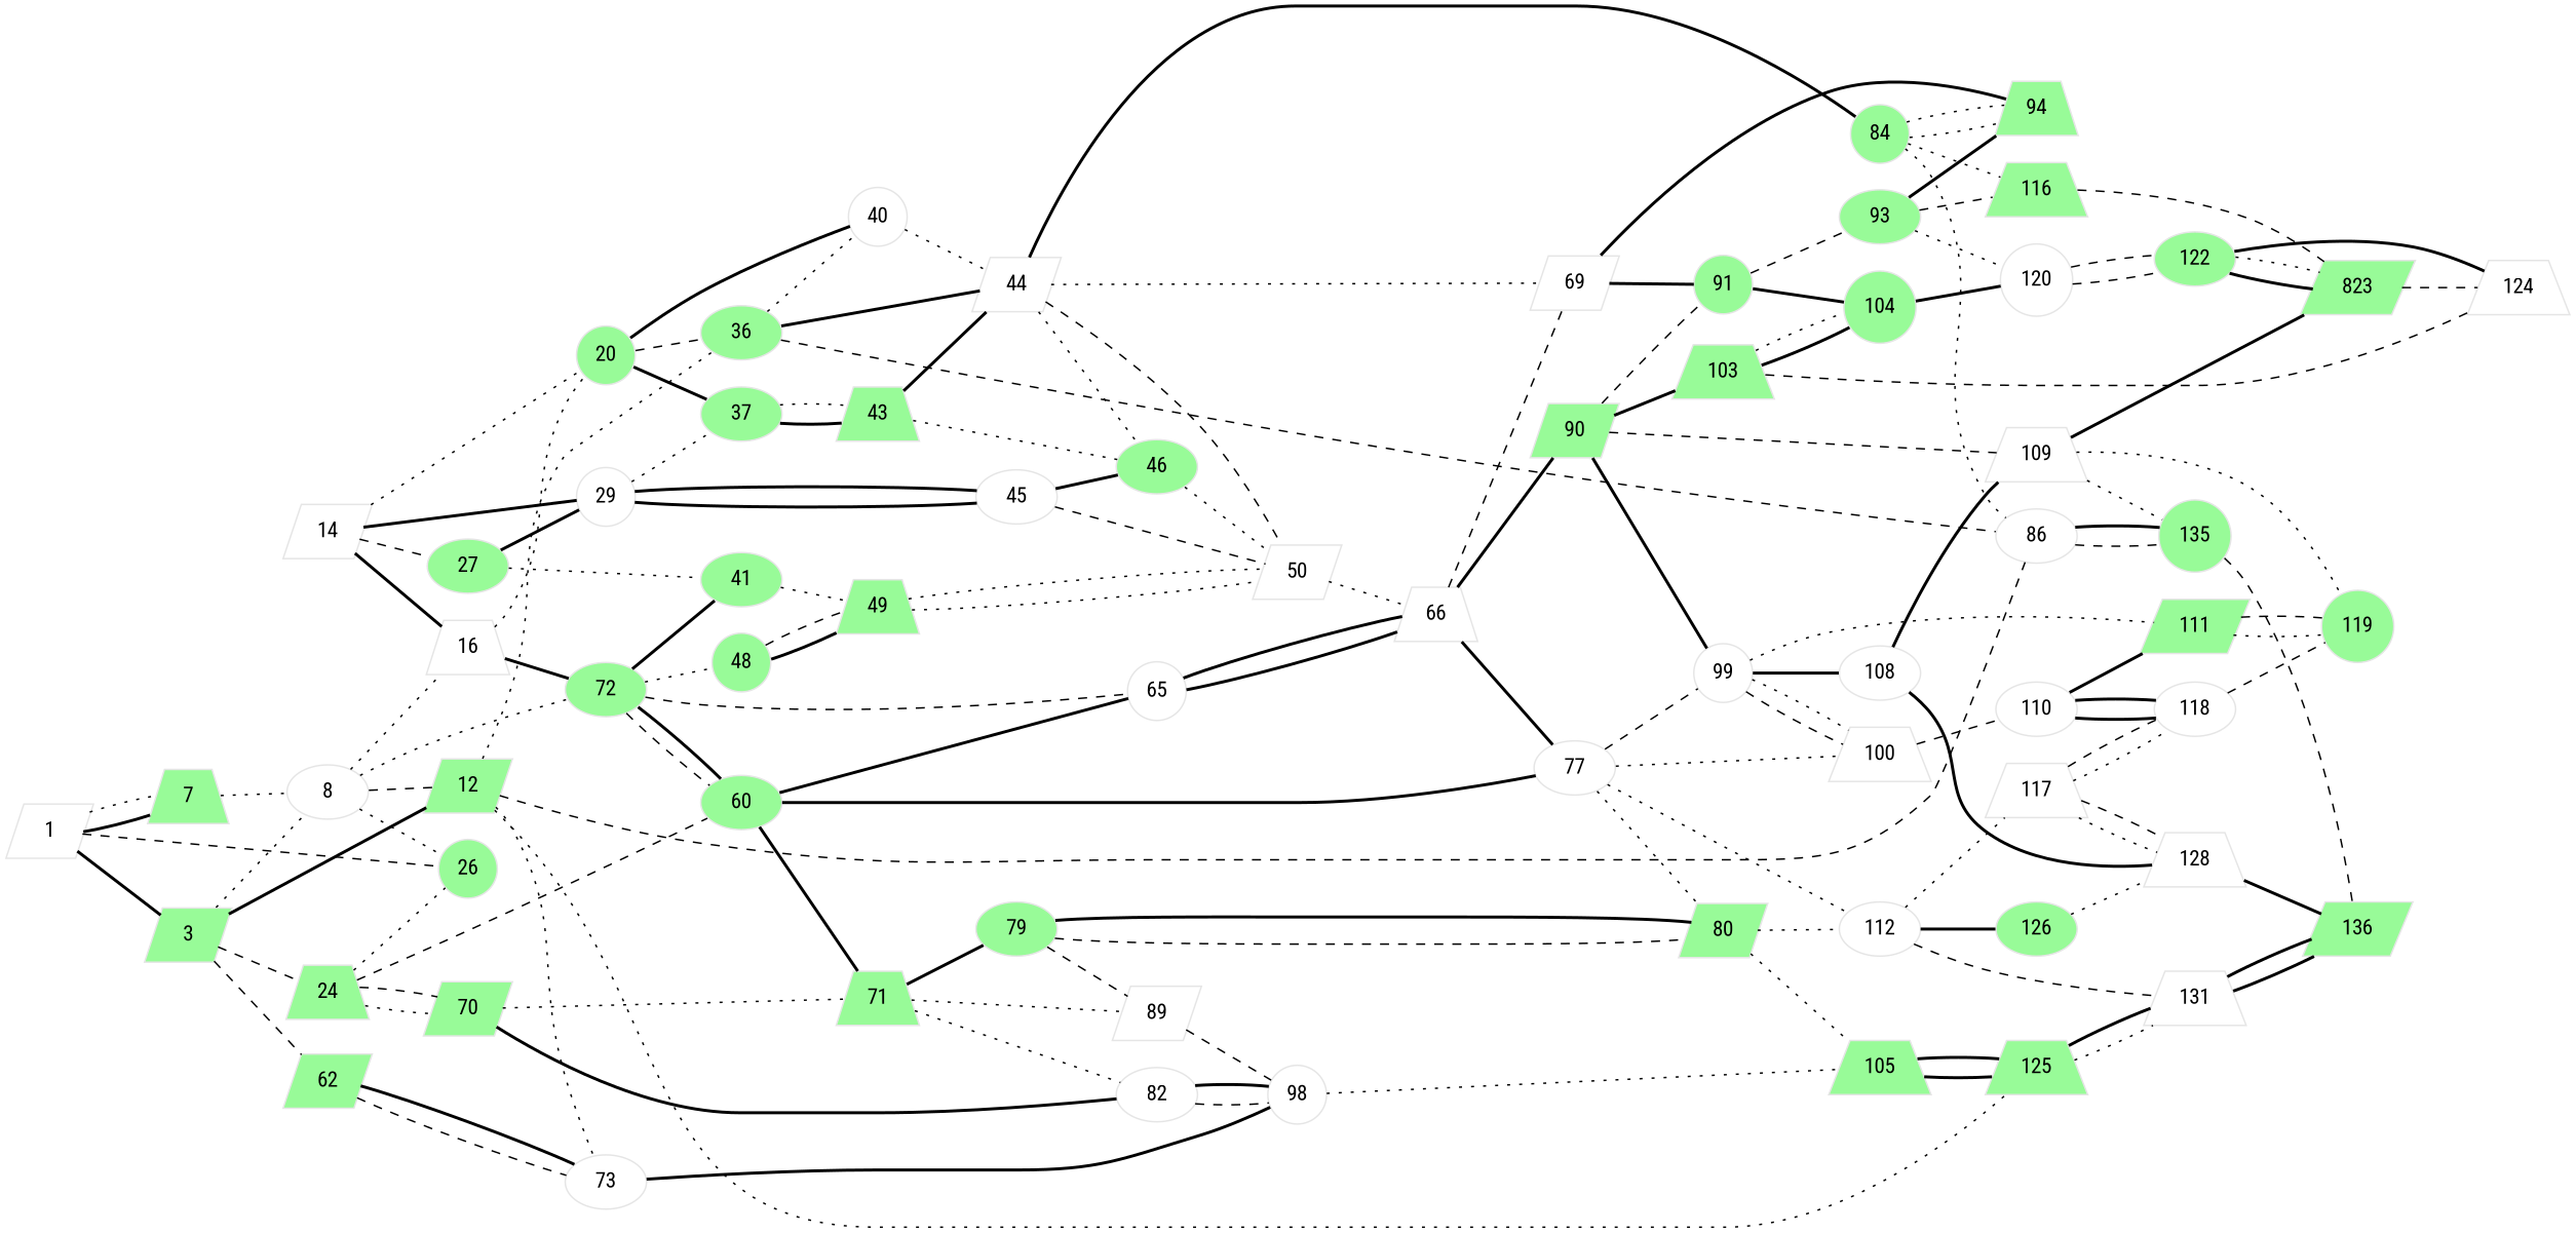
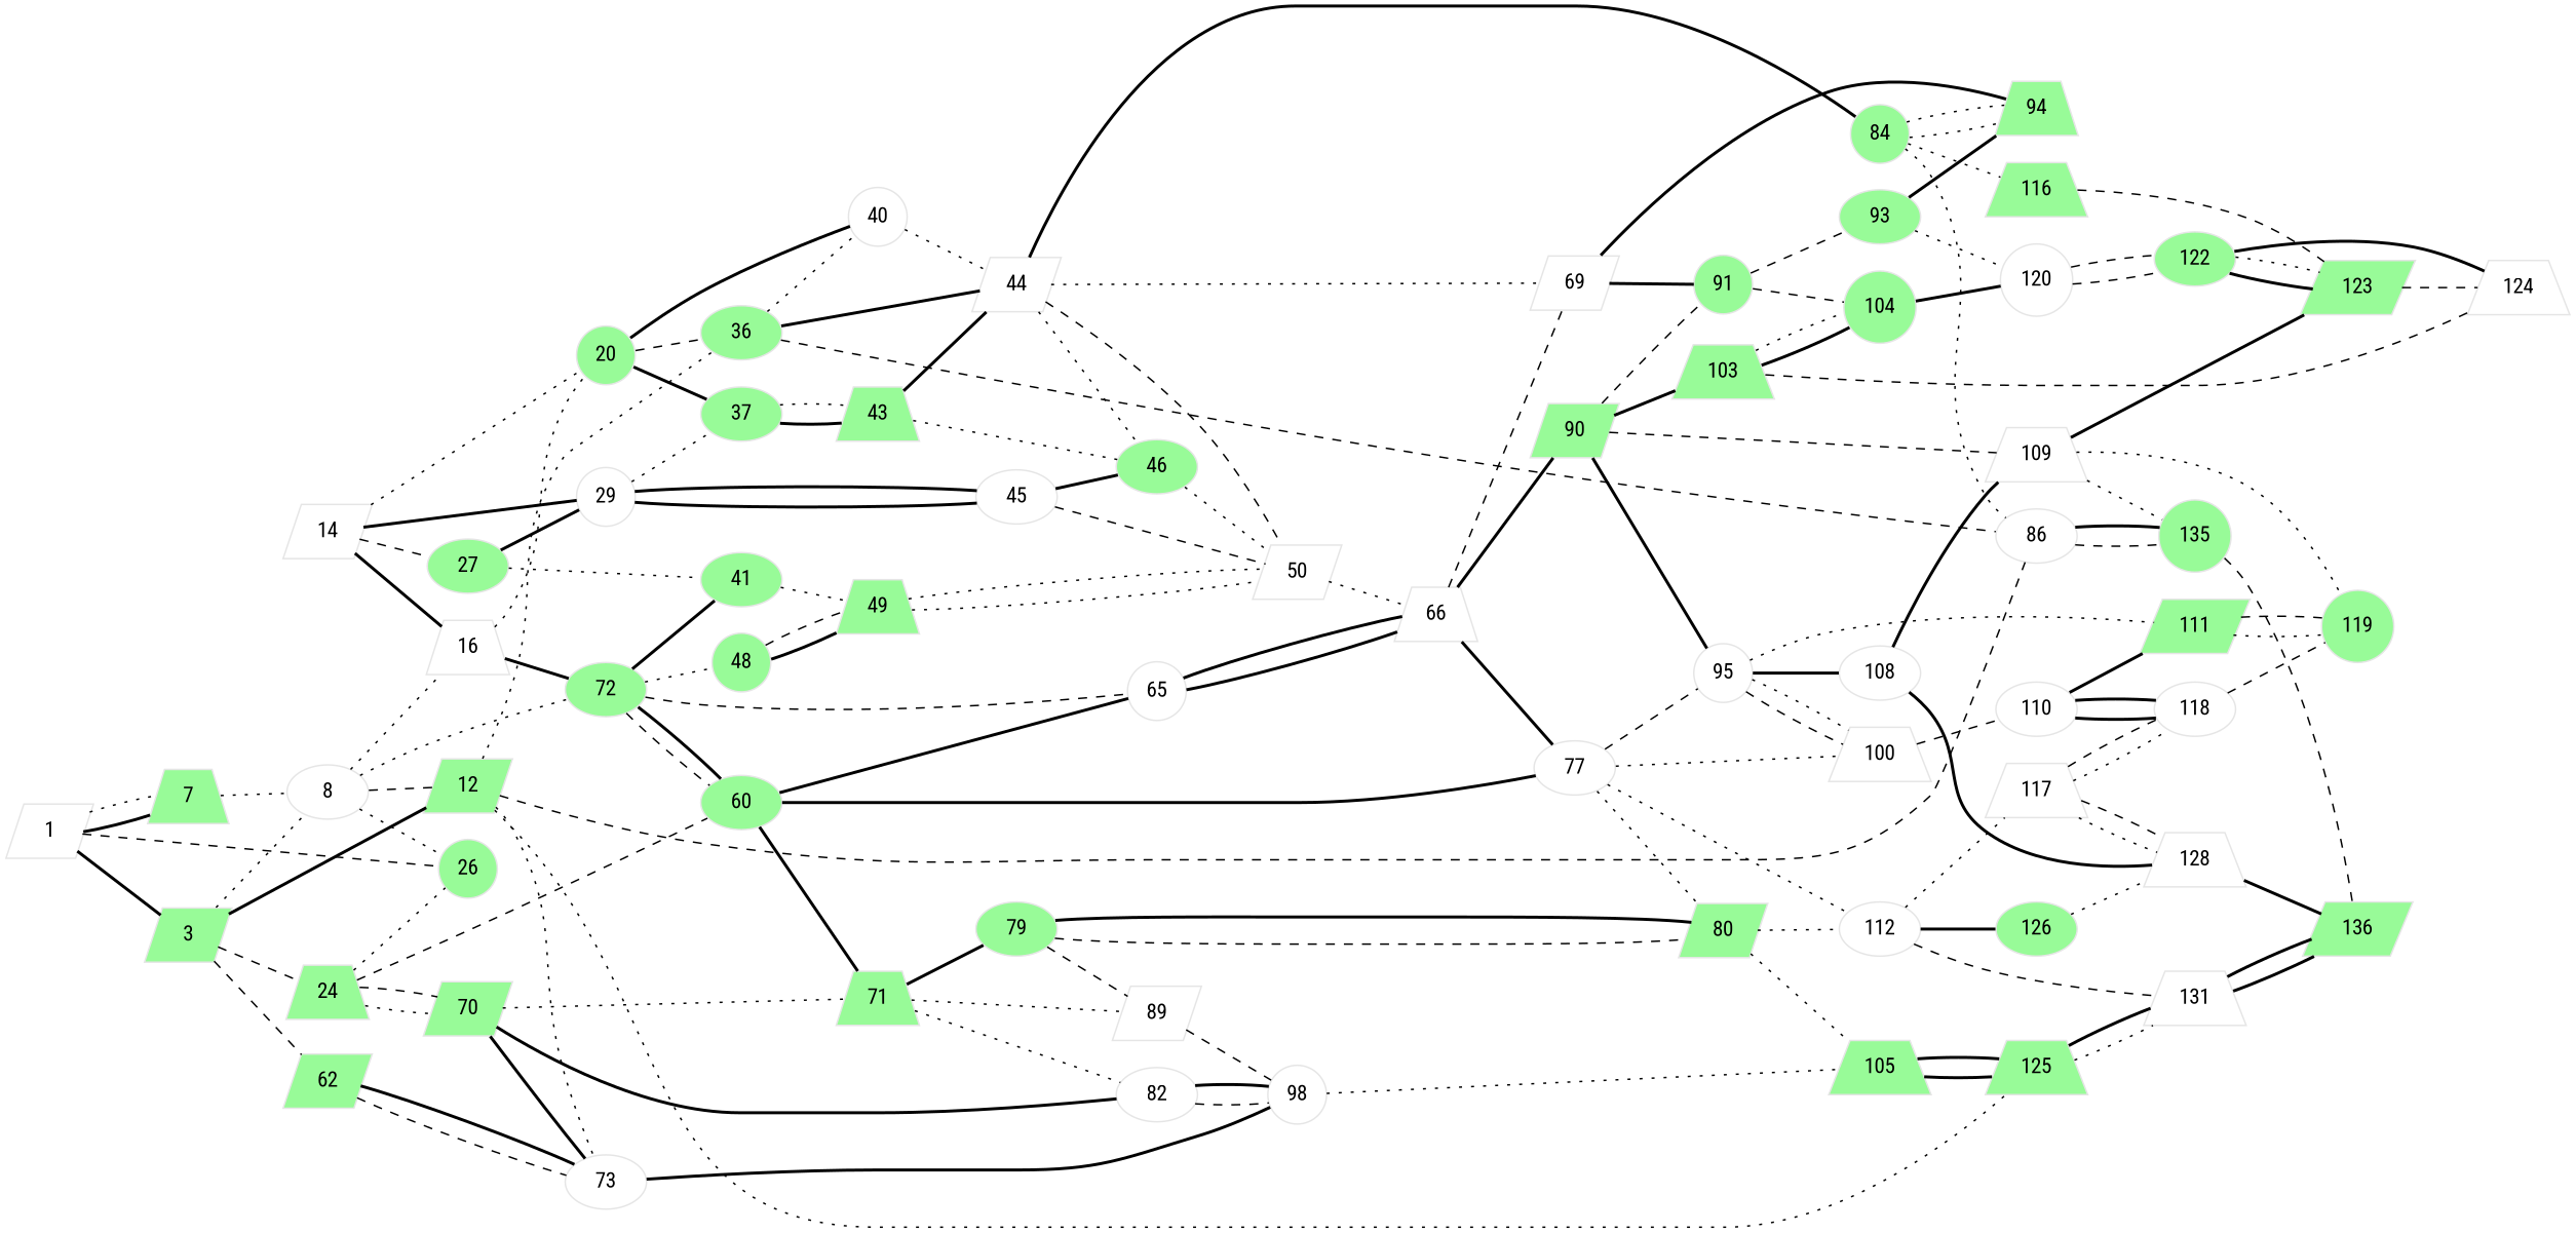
  graph {
    fontname="Roboto Condensed"
    rankdir=LR
    node [color=gray90 fillcolor=palegreen fontname="Roboto Condensed" shape=ellipse style=filled]
    edge [fontname="Roboto Condensed" style=bold]
    1 [fillcolor=white shape=parallelogram super="+2"]
    3 [shape=parallelogram super="+22+4"]
    7 [shape=trapezium]
    26 [shape=circle]
    8 [fillcolor=white super="+9+31"]
    12 [shape=parallelogram super="+87"]
    24 [shape=trapezium super="+25"]
    62 [shape=parallelogram]
    16 [fillcolor=white shape=trapezium super="+17"]
    n10 [label=72 super="+33"]
    36 [super="+39"]
    73 [fillcolor=white super="+88"]
    86 [fillcolor=white]
    125 [shape=trapezium]
    60 [super="+63"]
    70 [shape=parallelogram super="+74"]
    20 [shape=circle super="+38+21"]
    41 [super="+42"]
    48 [shape=circle]
    65 [fillcolor=white shape=circle]
    40 [fillcolor=white shape=circle]
    44 [fillcolor=white shape=parallelogram super="+52"]
    98 [fillcolor=white shape=circle super="+101"]
    135 [shape=circle]
    131 [fillcolor=white shape=trapezium]
    14 [fillcolor=white shape=parallelogram super="+15+19"]
    27 [super="+28"]
    29 [fillcolor=white shape=circle super="+30"]
    37
    45 [fillcolor=white]
    43 [shape=trapezium]
    71 [shape=trapezium super="+72+83"]
    77 [fillcolor=white super="+78+81"]
    82 [fillcolor=white]
    49 [shape=trapezium]
    46 [super="+47"]
    50 [fillcolor=white shape=parallelogram super="+51"]
    66 [fillcolor=white shape=trapezium super="+67"]
    69 [fillcolor=white shape=parallelogram super="+75"]
    84 [shape=circle super="+85"]
    91 [shape=circle super="+92"]
    94 [shape=trapezium]
    116 [shape=trapezium]
    90 [shape=parallelogram super="+97"]
    79
    89 [fillcolor=white shape=parallelogram]
    80 [shape=parallelogram super="+106"]
-   95 [fillcolor=white shape=circle super="+96" label=99]
+   95 [fillcolor=white shape=circle super="+96"]
    100 [fillcolor=white shape=trapezium]
    112 [fillcolor=white super="+113+129"]
    103 [shape=trapezium]
    109 [fillcolor=white shape=trapezium super="+134"]
    93 [super="+115"]
    104 [shape=circle]
    105 [shape=trapezium]
    108 [fillcolor=white super="+121"]
    111 [shape=parallelogram]
    110 [fillcolor=white]
    117 [fillcolor=white shape=trapezium]
    126 [super="+127"]
-   123 [shape=parallelogram super="+133" label=823]
+   123 [shape=parallelogram super="+133"]
    136 [shape=parallelogram]
    124 [fillcolor=white shape=trapezium]
    119 [shape=circle]
    120 [fillcolor=white shape=circle]
    122
    128 [fillcolor=white shape=trapezium super="+132"]
    118 [fillcolor=white]
    1 -- 3 [weight=2]
    1 -- 7 [weight=2]
    1 -- 7 [style=dotted]
    1 -- 26 [style=dashed]
    3 -- 8 [style=dotted]
    3 -- 12
    3 -- 24 [style=dashed]
    3 -- 62 [style=dashed weight=2]
    7 -- 8 [style=dotted]
    8 -- 26 [style=dotted]
    8 -- 12 [style=dashed]
    8 -- 16 [style=dotted]
    8 -- n10 [style=dotted]
    12 -- 36 [style=dotted]
    12 -- 73 [style=dotted]
    12 -- 86 [style=dashed]
    12 -- 125 [style=dotted]
    24 -- 26 [style=dotted]
    24 -- 60 [style=dashed]
    24 -- 70 [style=dotted]
    24 -- 70 [style=dashed]
    62 -- 73 [style=dashed]
    62 -- 73
    16 -- n10
    16 -- 20 [style=dotted]
    n10 -- 60 [style=dashed]
    n10 -- 60
    n10 -- 41
    n10 -- 48 [style=dotted weight=2]
    n10 -- 65 [style=dashed]
    36 -- 86 [style=dashed]
    36 -- 40 [style=dotted]
    36 -- 44
    73 -- 98
    86 -- 135 [style=dashed]
    86 -- 135
    125 -- 131 [style=dotted]
    125 -- 131
    60 -- 65
    60 -- 71
    60 -- 77
+   70 -- 73
    70 -- 71 [style=dotted]
    70 -- 82
    20 -- 36 [style=dashed]
    20 -- 40
    20 -- 37
    41 -- 49 [style=dotted]
    48 -- 49
    48 -- 49 [style=dashed]
    65 -- 66
    65 -- 66
    40 -- 44 [style=dotted]
    44 -- 46 [style=dotted]
    44 -- 50 [style=dashed]
    44 -- 69 [style=dotted weight=2]
    44 -- 84
    98 -- 105 [style=dotted]
    135 -- 136 [style=dashed]
    131 -- 136
    131 -- 136
    14 -- 16
    14 -- 20 [style=dotted]
    14 -- 27 [style=dashed]
    14 -- 29
    27 -- 41 [style=dotted weight=2]
    27 -- 29
    29 -- 37 [style=dotted]
    29 -- 45
    29 -- 45
    37 -- 43
    37 -- 43 [style=dotted]
    45 -- 46
    45 -- 50 [style=dashed]
    43 -- 44
    43 -- 46 [style=dotted]
    71 -- 82 [style=dotted]
    71 -- 79
    71 -- 89 [style=dotted]
    77 -- 80 [style=dotted]
    77 -- 95 [style=dashed]
    77 -- 100 [style=dotted]
    77 -- 112 [style=dotted]
    82 -- 98 [style=dashed]
    82 -- 98
    49 -- 50 [style=dotted]
    49 -- 50 [style=dotted]
    46 -- 50 [style=dotted]
    50 -- 66 [style=dotted]
    66 -- 77
    66 -- 69 [style=dashed]
    66 -- 90
    69 -- 91
    69 -- 94
    84 -- 86 [style=dotted]
    84 -- 94 [style=dotted]
    84 -- 94 [style=dotted]
    84 -- 116 [style=dotted]
    91 -- 93 [style=dashed]
-   91 -- 104
+   91 -- 104 [style=dashed]
    116 -- 123 [style=dashed]
    90 -- 91 [style=dashed]
    90 -- 95
    90 -- 103
    90 -- 109 [style=dashed]
    79 -- 89 [style=dashed]
    79 -- 80 [style=dashed]
    79 -- 80
    89 -- 98 [style=dashed]
    80 -- 112 [style=dotted]
    80 -- 105 [style=dotted]
    95 -- 100 [style=dashed]
    95 -- 100 [style=dotted]
    95 -- 108
    95 -- 111 [style=dotted]
    100 -- 110 [style=dashed]
    112 -- 131 [style=dashed]
    112 -- 117 [style=dotted]
    112 -- 126 [weight=2]
    103 -- 104
    103 -- 104 [style=dotted]
    103 -- 124 [style=dashed]
    109 -- 135 [style=dotted]
    109 -- 123
    109 -- 119 [style=dotted]
    93 -- 94
-   93 -- 116 [style=dashed]
    93 -- 120 [style=dotted]
    104 -- 120
    105 -- 125
    105 -- 125
    108 -- 109
    108 -- 128
    111 -- 119 [style=dotted]
    111 -- 119 [style=dashed]
    110 -- 111
    110 -- 118
    110 -- 118
    117 -- 128 [style=dotted]
    117 -- 128 [style=dashed]
    117 -- 118 [style=dotted]
    117 -- 118 [style=dashed]
    126 -- 128 [style=dotted]
    123 -- 124 [style=dashed]
    120 -- 122 [style=dashed]
    120 -- 122 [style=dashed]
    122 -- 123
    122 -- 123 [style=dotted]
    122 -- 124
    128 -- 136
    118 -- 119 [style=dashed]
  }
